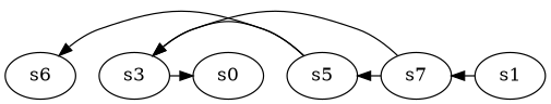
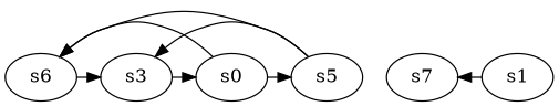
  digraph {
    node [player=0]
    s6 [player=1]
    s0
    s3
    n4 [label=s7]
    s1
    s5
-   n4 -> s3 [constraint="!(time % 3 == 2)"]
+   s6 -> s3 [constraint="!(time % 3 == 2)"]
+   s0 -> s6 [constraint="time % 4 == 1 && time % 4 == 0"]
    s3 -> s0 [constraint="time % 5 == 3 || time % 3 == 2"]
-   n4 -> s5 [constraint="time == 7 || time == 9 || time == 13 || time == 14 || time == 15"]
+   s0 -> s5 [constraint="time == 7 || time == 9 || time == 13 || time == 14 || time == 15"]
    s1 -> n4 [constraint="time % 2 == 0 || time % 2 == 0"]
    s5 -> s6 [constraint="time % 2 == 0 && time % 3 == 1"]
    s5 -> s3 [constraint="time == 20"]
  }
